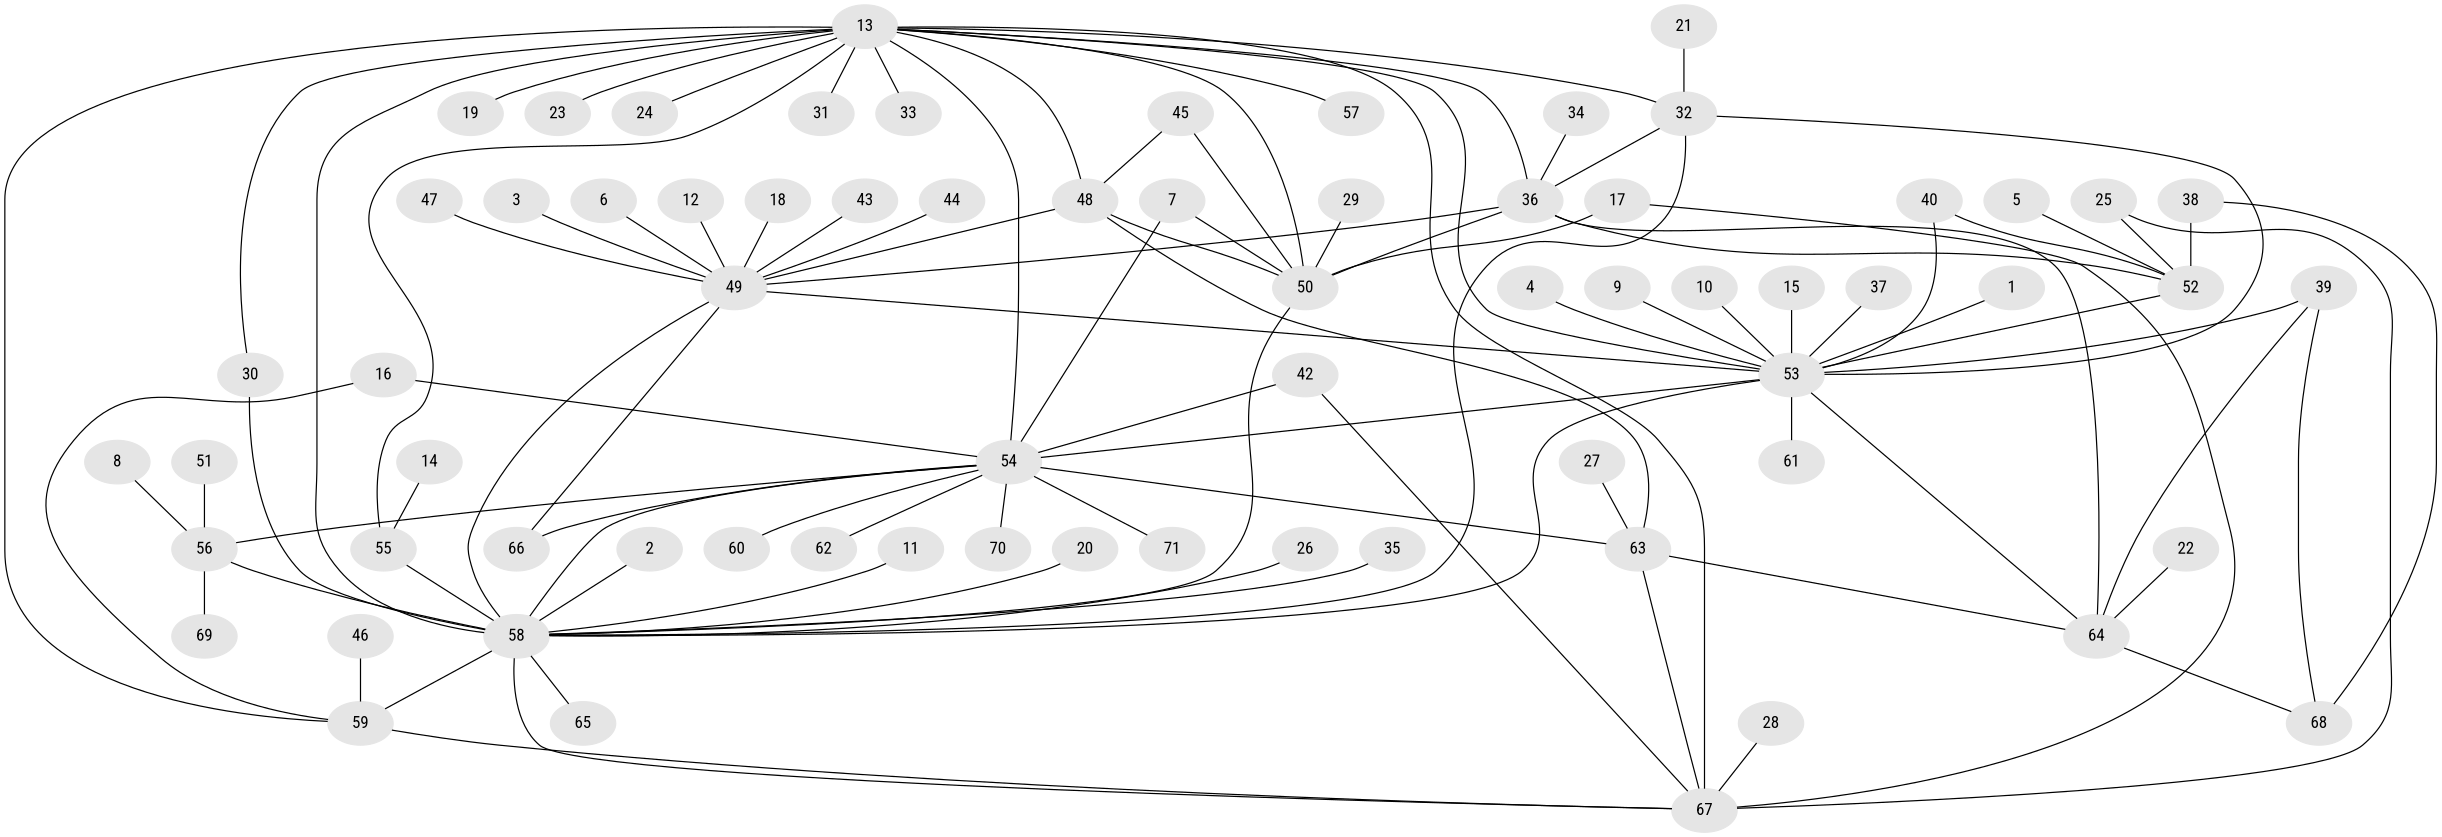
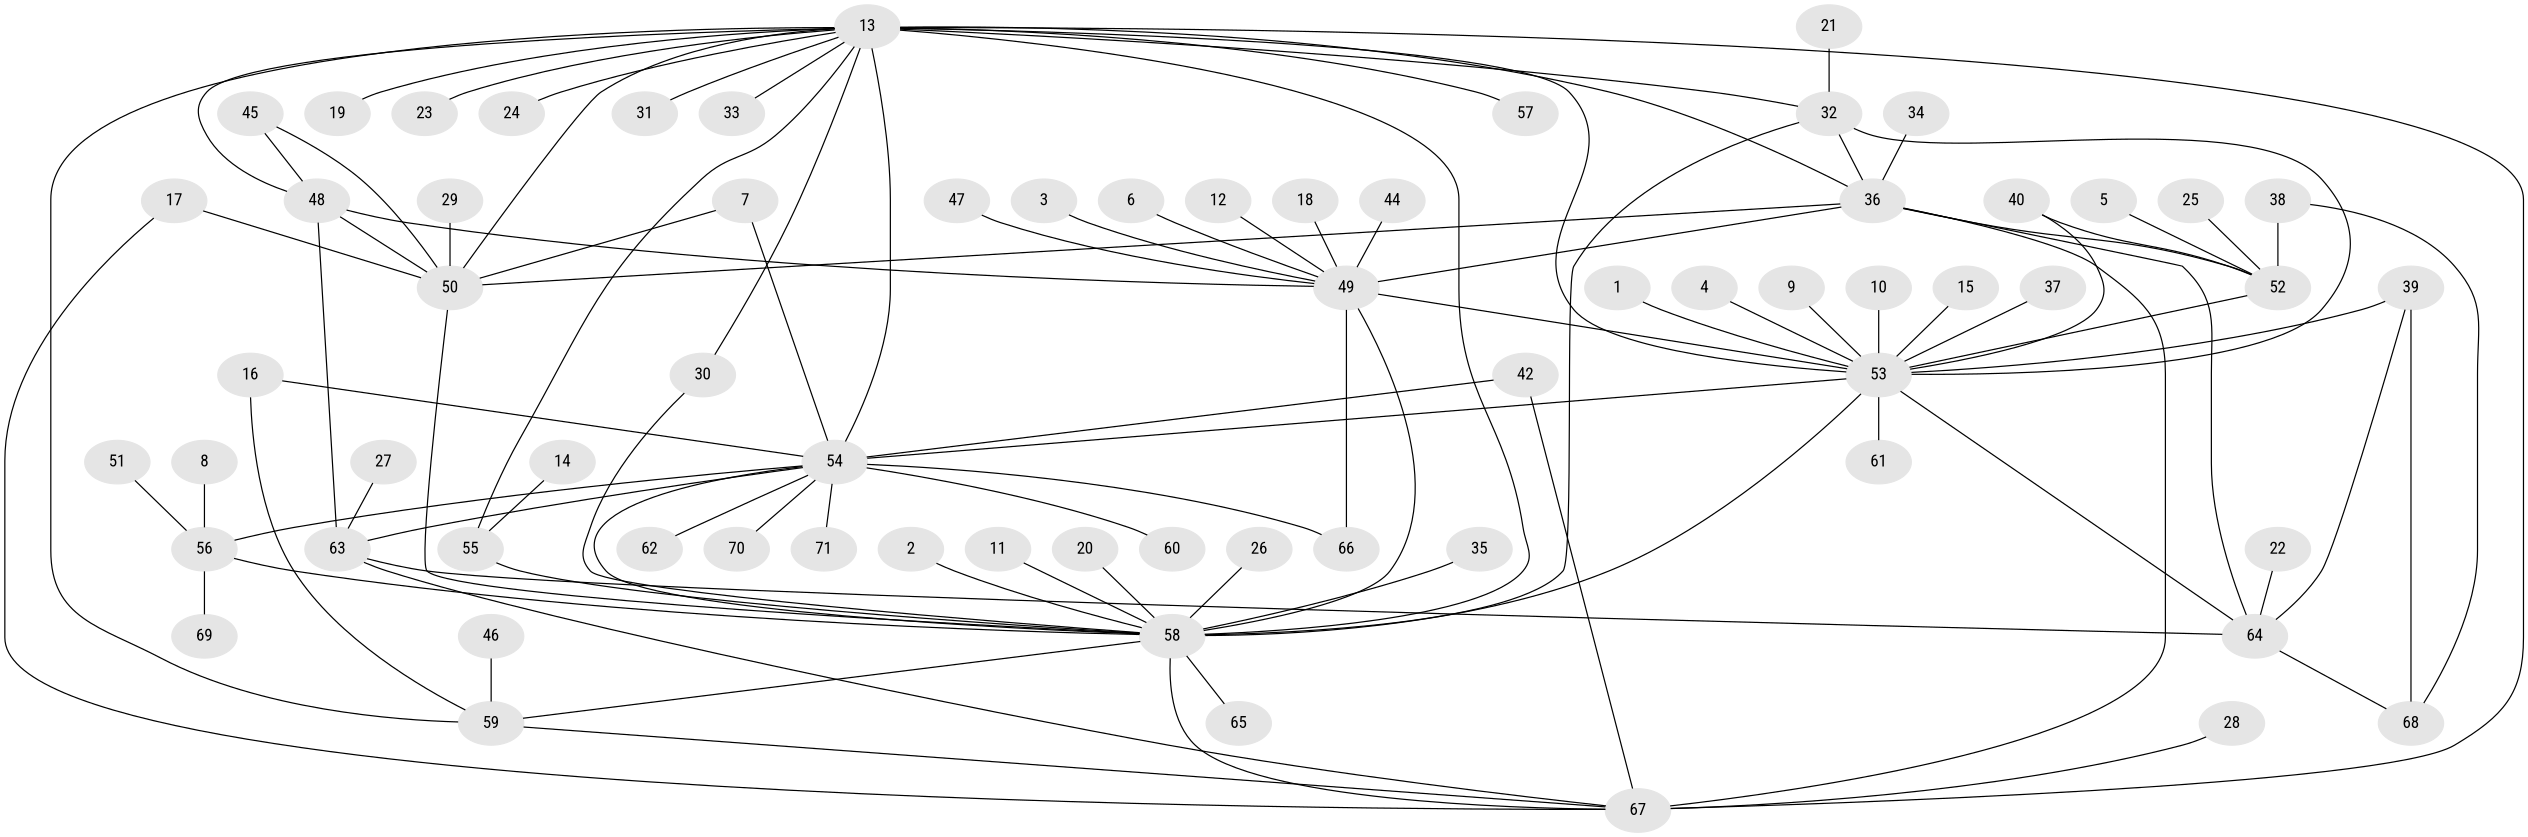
  graph {
    fontname="Roboto Condensed"
    node [color=gray90 fontname="Roboto Condensed" style=filled]
    edge [fontname="Roboto Condensed" weight=1.0]
    1
    53
    58
    54
    64
    61
    2
    59
    67
    65
    3
    49
    66
    4
    5
    52
    6
    7
    50
    56
    63
    60
    62
    70
    71
    8
    69
    9
    10
    11
    12
    13
    19
    23
    24
    30
    31
    32
    33
    36
    48
    55
    57
    14
    15
    16
    17
    18
    20
    21
    22
    68
    25
    26
    27
    28
    29
    34
    35
    37
    38
    39
    40
    42
-   43
    44
    45
    46
    47
    51
    1 -- 53
    53 -- 58
    53 -- 54
    53 -- 64
    53 -- 61
    58 -- 59
    58 -- 67
    58 -- 65
    54 -- 58
    54 -- 66
    54 -- 56
    54 -- 63
    54 -- 60
    54 -- 62
    54 -- 70
    54 -- 71
    64 -- 68
    2 -- 58
    59 -- 67
    3 -- 49
    49 -- 53 [weight=2.0]
    49 -- 58 [weight=2.0]
    49 -- 66
    4 -- 53
    5 -- 52
    52 -- 53
    6 -- 49
    7 -- 54
    7 -- 50
    50 -- 58
    56 -- 58
    56 -- 69
    63 -- 64
    63 -- 67
    8 -- 56
    9 -- 53
    10 -- 53
    11 -- 58
    12 -- 49
    13 -- 53
    13 -- 58 [weight=3.0]
    13 -- 54
    13 -- 59
    13 -- 67
    13 -- 50
    13 -- 19
    13 -- 23
    13 -- 24
    13 -- 30
    13 -- 31
    13 -- 32
    13 -- 33
    13 -- 36 [weight=2.0]
    13 -- 48
    13 -- 55
    13 -- 57
    30 -- 58
    32 -- 53 [weight=2.0]
    32 -- 58
    32 -- 36
    36 -- 64
-   25 -- 67 [weight=2.0]
+   36 -- 67 [weight=2.0]
    36 -- 49
    36 -- 52
    36 -- 50
    48 -- 49
    48 -- 50
    48 -- 63
    55 -- 58 [weight=2.0]
    14 -- 55
    15 -- 53
    16 -- 54
    16 -- 59
    17 -- 67
    17 -- 50
    18 -- 49
    20 -- 58
    21 -- 32
    22 -- 64
    25 -- 52
    26 -- 58
    27 -- 63
    28 -- 67
    29 -- 50
    34 -- 36
    35 -- 58
    37 -- 53
    38 -- 52
    38 -- 68
    39 -- 53
    39 -- 64
    39 -- 68
    40 -- 53
    40 -- 52
    42 -- 54 [weight=2.0]
    42 -- 67
-   43 -- 49
    44 -- 49
    45 -- 50
    45 -- 48
    46 -- 59
    47 -- 49
    51 -- 56
  }
